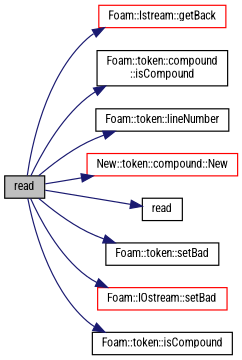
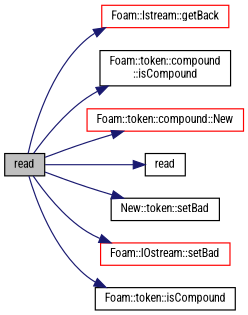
  digraph {
    fontname="Roboto Condensed"
    rankdir=LR
    node [color=black fontname="Roboto Condensed" fontsize=10 shape=record]
    edge [color=midnightblue fontname="Roboto Condensed" fontsize=10 labelfontname=FreeSans labelfontsize=10 style=solid]
    n1 [fillcolor=grey75 fontcolor=black height=0.2 label=read style=filled width=0.4]
    n2 [color=red height=0.2 label="Foam::Istream::getBack" width=0.4]
    n3 [height=0.2 label="Foam::token::compound\l::isCompound" width=0.4]
-   n4 [height=0.2 label="Foam::token::lineNumber" width=0.4]
-   n5 [color=red height=0.2 label="New::token::compound::New" width=0.4]
+   n5 [color=red height=0.2 label="Foam::token::compound::New" width=0.4]
    n6 [height=0.2 label=read width=0.4]
-   n7 [height=0.2 label="Foam::token::setBad" width=0.4]
+   n7 [height=0.2 label="New::token::setBad" width=0.4]
    n8 [color=red height=0.2 label="Foam::IOstream::setBad" width=0.4]
    n9 [height=0.2 label="Foam::token::isCompound" width=0.4]
    n1 -> n2
    n1 -> n3
-   n1 -> n4
    n1 -> n5
    n1 -> n6
    n1 -> n7
    n1 -> n8
    n1 -> n9
  }
